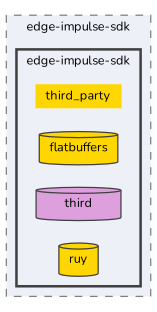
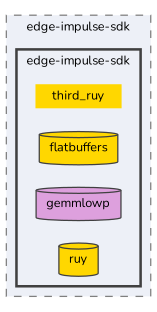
  digraph {
    compound=true
    rankdir=LR
    fontname=Nunito
    node [fontname=Nunito fontsize=10 shape=cylinder style=filled fillcolor=gold color=grey25]
-   n1 [height=0.2 label=third_party shape=plaintext width=0.4 color=""]
+   n1 [height=0.2 label=third_ruy shape=plaintext width=0.4 color=""]
    n2 [height=0.2 label=flatbuffers width=0.4]
-   n3 [fillcolor=plum height=0.2 label=third width=0.4]
+   n3 [fillcolor=plum height=0.2 label=gemmlowp width=0.4]
    n4 [height=0.2 label=ruy width=0.4]
    subgraph cluster_1 {
      bgcolor="#edf0f7"
      fontsize=10
      label="edge-impulse-sdk"
      pencolor=grey50
      style="filled,dashed"
      subgraph cluster_2 {
        bgcolor="#edf0f7"
        fontsize=10
        pencolor=grey25
        style="filled,bold"
        n1
        n2
        n3
        n4
      }
    }
  }
